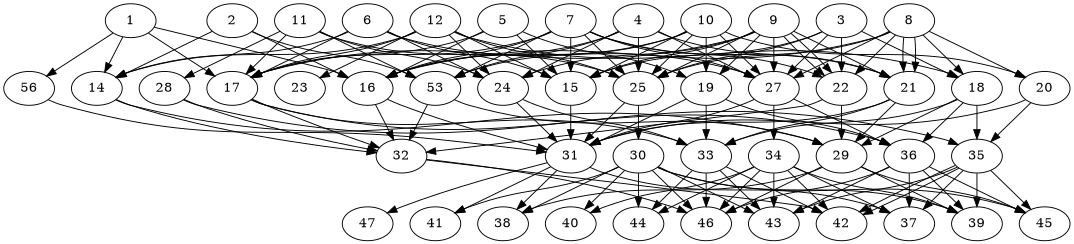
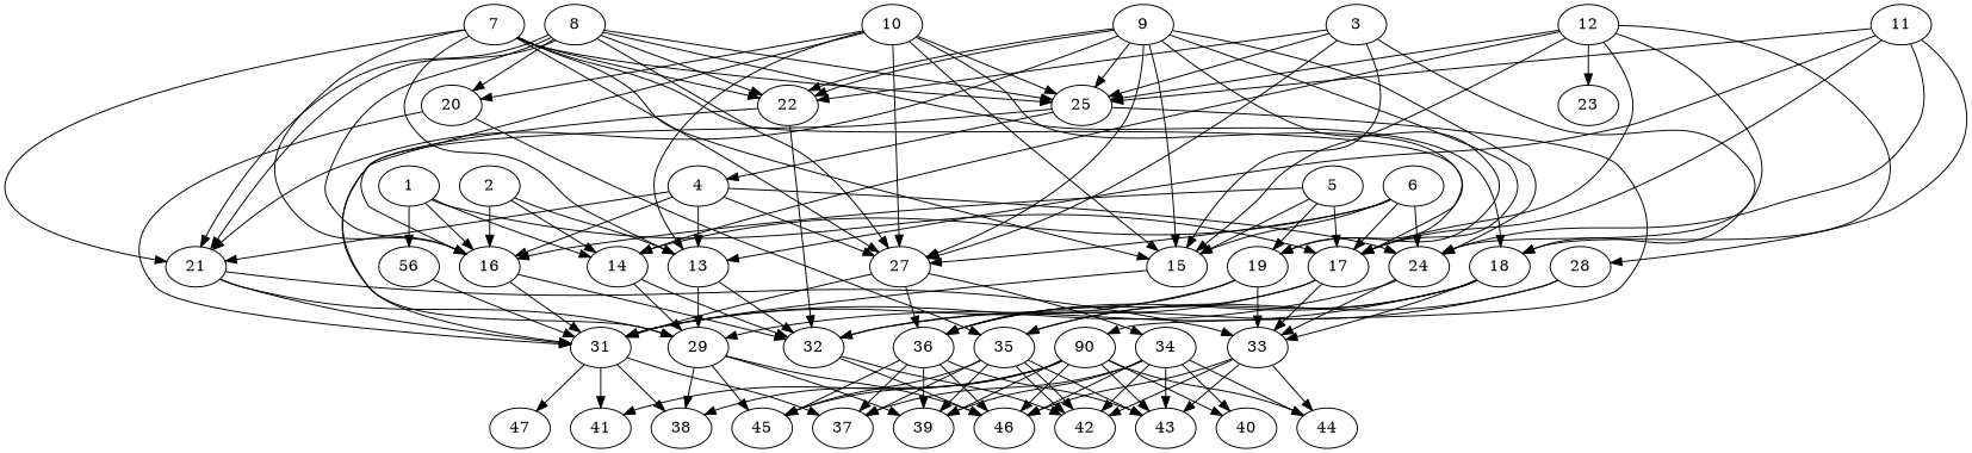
  digraph {
    node [alpha=0.06]
    1 [expect_size=1302206502863657500672]
    14 [alpha=0.20 expect_size=51805992293412472]
    16 [expect_size=1284262586790432473088]
    17 [alpha=0.04 expect_size=43107063718376168]
    n5 [alpha=0.02 expect_size=17209072686942285463552 label=56]
    29 [alpha=0.07 expect_size=21718492396989856]
    32 [alpha=0.08 expect_size=229929216108865472]
    31 [alpha=0.13 expect_size=2011233915204100352]
    33 [alpha=0.15 expect_size=189872695665620992]
    36 [expect_size=87243229908871151616]
    38 [alpha=0.09 expect_size=247398276378224754688]
    39 [alpha=0.15 expect_size=8001138222533808488448]
    45 [alpha=0.17 expect_size=111784360428246368]
    46 [alpha=0.02 expect_size=39858370295247736]
    42 [alpha=0.17 expect_size=4053536284218893533184]
    41 [alpha=0.11 expect_size=8331004869107493888]
    37 [alpha=0.02 expect_size=1435915658066739200]
    47 [alpha=0.11 expect_size=20003776006223960]
    43 [alpha=0.13 expect_size=5406665474651979776000]
    44 [alpha=0.07 expect_size=13854358454591094259712]
    2 [expect_size=438526359334090240]
-   13 [expect_size=5893679210555067 label=53]
+   13 [expect_size=5893679210555067]
    3 [alpha=0.12 expect_size=80945133324727200]
    15 [alpha=0.18 expect_size=2861926533139417088]
    18 [expect_size=510712342439386304]
    22 [alpha=0.17 expect_size=98375951138799424]
    25 [alpha=0.09 expect_size=1277074030193633394688]
    27 [alpha=0.00 expect_size=54819502509930192]
    35 [alpha=0.11 expect_size=1891413404175312128]
-   30 [alpha=0.20 expect_size=6009405971404006400]
+   30 [alpha=0.20 expect_size=6009405971404006400 label=90]
    34 [alpha=0.04 expect_size=5971389110581863424]
    40 [alpha=0.02 expect_size=1466045098171798784]
    4 [alpha=0.18 expect_size=1420418962066553088]
    21 [alpha=0.13 expect_size=441593688924611456]
    24 [alpha=0.01 expect_size=1529434871130553843712]
    5 [alpha=0.13 expect_size=717380506010525824]
    19 [alpha=0.18 expect_size=11390106996160020]
    6 [alpha=0.18 expect_size=893407920836744960]
    7 [alpha=0.17 expect_size=107416242928095200]
    8 [alpha=0.10 expect_size=186456390726009856]
    20 [alpha=0.13 expect_size=67719180842399920]
    9 [alpha=0.01 expect_size=10995394098435584000]
    10 [alpha=0.08 expect_size=92995036187635056]
    11 [alpha=0.13 expect_size=13458405128970456]
    28 [alpha=0.11 expect_size=8255409534848750]
    12 [expect_size=1168083591141380096]
    23 [alpha=0.13 expect_size=25288857440877480]
    1 -> 14
    1 -> 16
    1 -> 17
    1 -> n5
    14 -> 29
    14 -> 32
    16 -> 32
    16 -> 31
    17 -> 32
    17 -> 33
    17 -> 36
    n5 -> 31
    29 -> 38
    29 -> 39
    29 -> 45
    29 -> 46
    32 -> 46
    32 -> 42
    31 -> 38
    31 -> 41
    31 -> 37
    31 -> 47
    33 -> 46
    33 -> 42
    33 -> 43
    33 -> 44
    36 -> 39
    36 -> 45
    36 -> 46
    36 -> 37
    36 -> 43
    2 -> 14
    2 -> 16
    2 -> 13
    13 -> 29
    13 -> 32
    3 -> 15
    3 -> 18
    3 -> 22
    3 -> 25
    3 -> 27
    15 -> 31
    18 -> 29
    18 -> 33
    18 -> 36
    18 -> 35
    22 -> 29
    22 -> 32
    25 -> 31
    25 -> 30
    27 -> 31
    27 -> 36
    27 -> 34
    35 -> 39
    35 -> 45
    35 -> 42
    35 -> 42
    35 -> 37
    35 -> 43
    30 -> 38
    30 -> 39
    30 -> 45
    30 -> 46
    30 -> 41
    30 -> 43
    30 -> 44
    30 -> 40
    34 -> 39
    34 -> 46
    34 -> 42
    34 -> 37
    34 -> 43
    34 -> 44
    34 -> 40
    4 -> 16
    4 -> 13
-   4 -> 25
+   25 -> 4
    4 -> 27
    4 -> 21
    4 -> 24
    21 -> 29
    21 -> 31
    21 -> 33
    24 -> 31
    24 -> 33
    5 -> 16
    5 -> 17
    5 -> 15
    5 -> 19
    19 -> 31
    19 -> 33
    19 -> 36
    6 -> 14
    6 -> 17
    6 -> 15
    6 -> 27
    6 -> 24
    7 -> 16
    7 -> 17
    7 -> 13
    7 -> 15
    7 -> 22
    7 -> 25
    7 -> 27
    7 -> 21
    8 -> 16
    8 -> 18
    8 -> 22
    8 -> 25
    8 -> 27
    8 -> 21
    8 -> 21
    8 -> 20
    20 -> 31
    20 -> 35
    9 -> 17
    9 -> 15
    9 -> 22
    9 -> 22
    9 -> 25
    9 -> 27
    9 -> 21
    9 -> 24
    9 -> 19
    10 -> 16
    10 -> 13
    10 -> 15
    10 -> 25
    10 -> 27
    10 -> 19
    10 -> 20
    11 -> 17
    11 -> 13
    11 -> 25
    11 -> 24
    11 -> 28
    28 -> 32
    28 -> 35
    12 -> 14
    12 -> 17
    12 -> 15
    12 -> 18
    12 -> 25
    12 -> 24
    12 -> 23
  }
